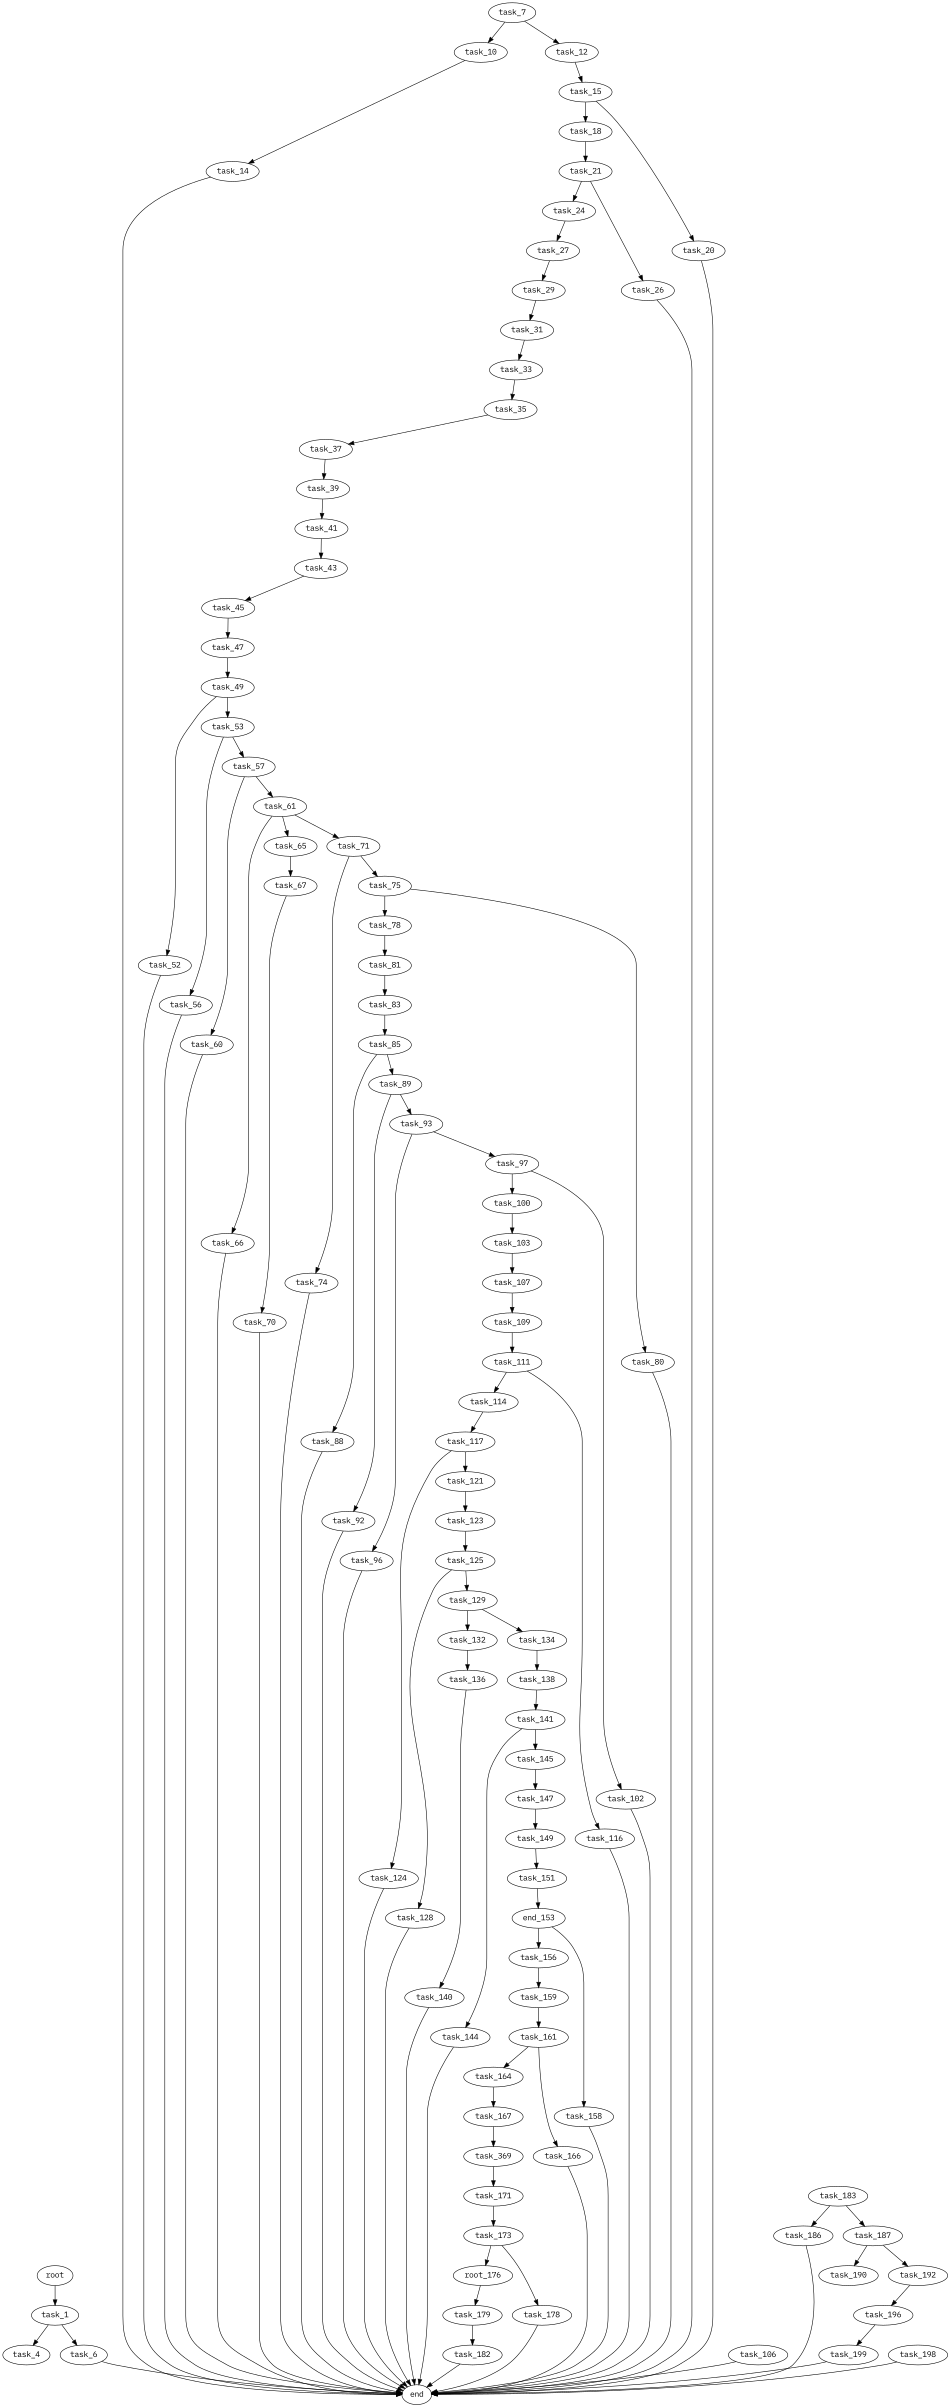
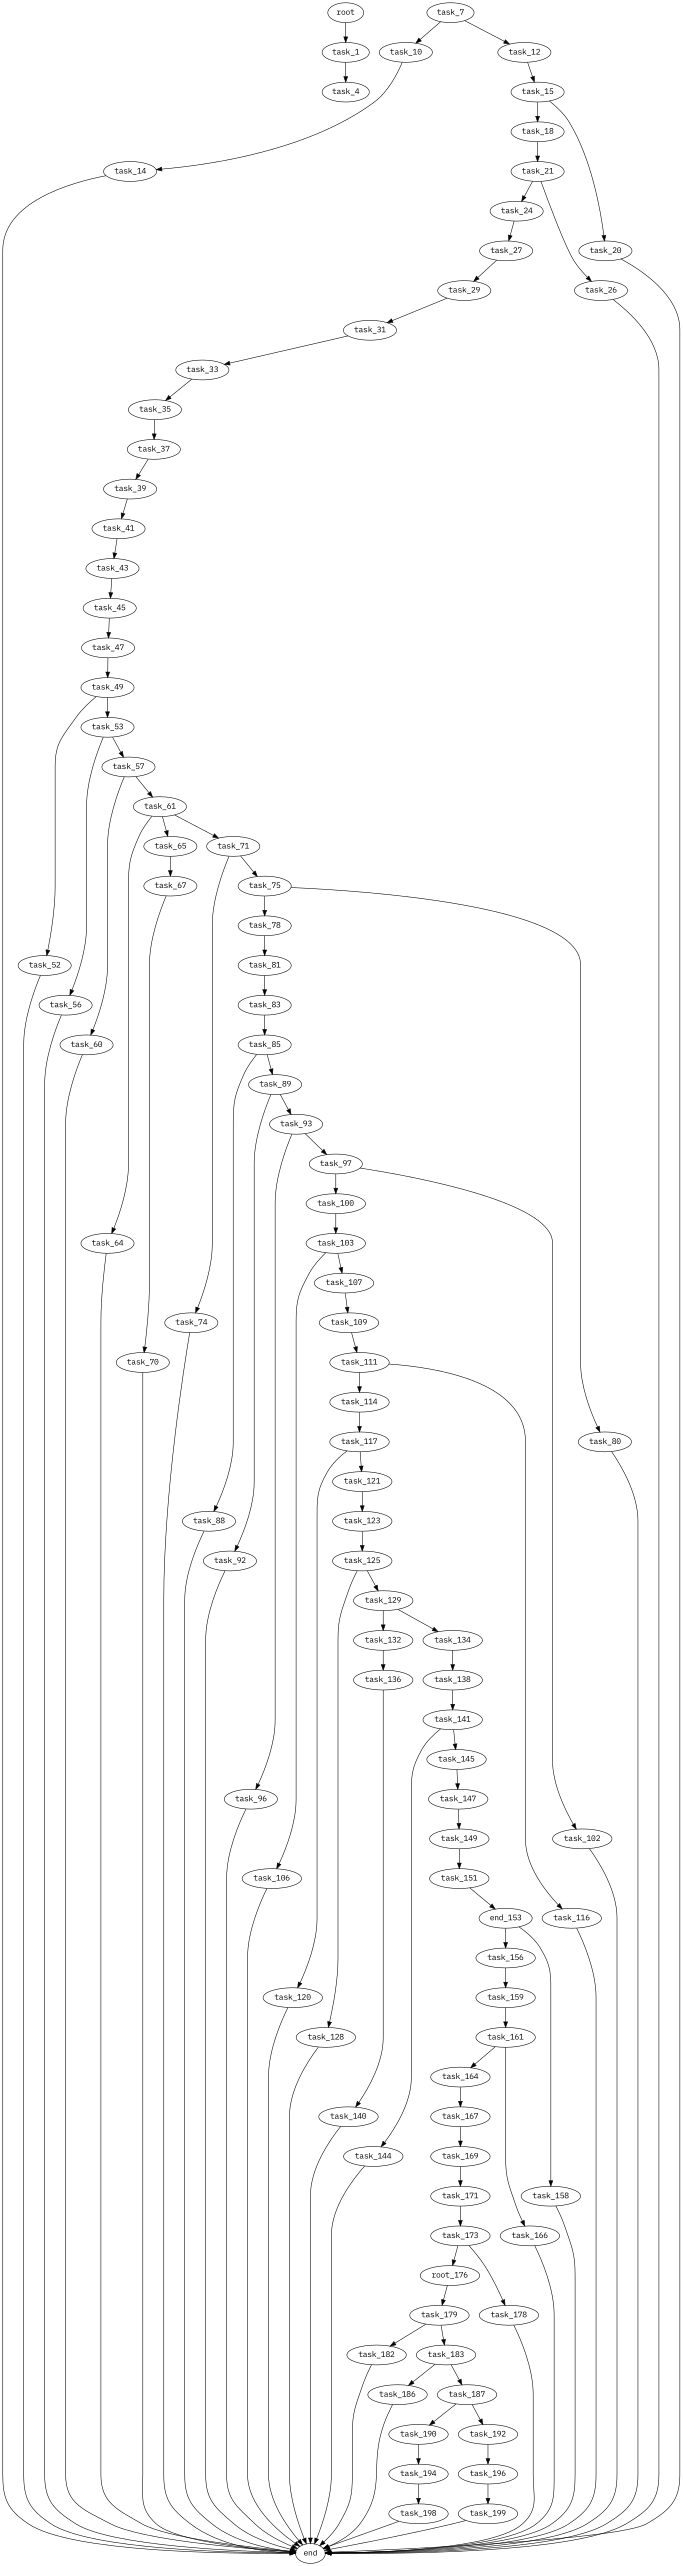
  digraph {
    fontname="IBM Plex Mono"
    node [fontname="IBM Plex Mono"]
    edge [fontname="IBM Plex Mono"]
    root
    task_1
    task_4
-   task_6
    end
    task_7
    task_10
    task_12
    task_14
    task_15
    task_18
    task_20
    task_21
    task_24
    task_26
    task_27
    task_29
    task_31
    task_33
    task_35
    task_37
    task_39
    task_41
    task_43
    task_45
    task_47
    task_49
    task_52
    task_53
    task_56
    task_57
    task_60
    task_61
-   task_64 [label=task_66]
+   task_64
    task_65
    task_71
    task_67
    task_70
    task_74
    task_75
    task_78
    task_80
    task_81
    task_83
    task_85
    task_88
    task_89
    task_92
    task_93
    task_96
    task_97
    task_100
    task_102
    task_103
    task_106
    task_107
    task_109
    task_111
    task_114
    task_116
    task_117
-   task_120 [label=task_124]
+   task_120
    task_121
    task_123
    task_125
    task_128
    task_129
    task_132
    task_134
    task_136
    task_138
    task_140
    task_141
    task_144
    task_145
    task_147
    task_149
    task_151
    n79 [label=end_153]
    task_156
    task_158
    task_159
    task_161
    task_164
    task_166
    task_167
-   task_169 [label=task_369]
+   task_169
    task_171
    task_173
    n90 [label=root_176]
    task_178
    task_179
    task_182
    task_183
    task_186
    task_187
    task_190
    task_192
+   task_194
    task_196
    task_198
    task_199
    root -> task_1
    task_1 -> task_4
-   task_1 -> task_6
-   task_6 -> end
    task_7 -> task_10
    task_7 -> task_12
    task_10 -> task_14
    task_12 -> task_15
    task_14 -> end
    task_15 -> task_18
    task_15 -> task_20
    task_18 -> task_21
    task_20 -> end
    task_21 -> task_24
    task_21 -> task_26
    task_24 -> task_27
    task_26 -> end
    task_27 -> task_29
    task_29 -> task_31
    task_31 -> task_33
    task_33 -> task_35
    task_35 -> task_37
    task_37 -> task_39
    task_39 -> task_41
    task_41 -> task_43
    task_43 -> task_45
    task_45 -> task_47
    task_47 -> task_49
    task_49 -> task_52
    task_49 -> task_53
    task_52 -> end
    task_53 -> task_56
    task_53 -> task_57
    task_56 -> end
    task_57 -> task_60
    task_57 -> task_61
    task_60 -> end
    task_61 -> task_64
    task_61 -> task_65
    task_61 -> task_71
    task_64 -> end
    task_65 -> task_67
    task_71 -> task_74
    task_71 -> task_75
    task_67 -> task_70
    task_70 -> end
    task_74 -> end
    task_75 -> task_78
    task_75 -> task_80
    task_78 -> task_81
    task_80 -> end
    task_81 -> task_83
    task_83 -> task_85
    task_85 -> task_88
    task_85 -> task_89
    task_88 -> end
    task_89 -> task_92
    task_89 -> task_93
    task_92 -> end
    task_93 -> task_96
    task_93 -> task_97
    task_96 -> end
    task_97 -> task_100
    task_97 -> task_102
    task_100 -> task_103
    task_102 -> end
+   task_103 -> task_106
    task_103 -> task_107
    task_106 -> end
    task_107 -> task_109
    task_109 -> task_111
    task_111 -> task_114
    task_111 -> task_116
    task_114 -> task_117
    task_116 -> end
    task_117 -> task_120
    task_117 -> task_121
    task_120 -> end
    task_121 -> task_123
    task_123 -> task_125
    task_125 -> task_128
    task_125 -> task_129
    task_128 -> end
    task_129 -> task_132
    task_129 -> task_134
    task_132 -> task_136
    task_134 -> task_138
    task_136 -> task_140
    task_138 -> task_141
    task_140 -> end
    task_141 -> task_144
    task_141 -> task_145
    task_144 -> end
    task_145 -> task_147
    task_147 -> task_149
    task_149 -> task_151
    task_151 -> n79
    n79 -> task_156
    n79 -> task_158
    task_156 -> task_159
    task_158 -> end
    task_159 -> task_161
    task_161 -> task_164
    task_161 -> task_166
    task_164 -> task_167
    task_166 -> end
    task_167 -> task_169
    task_169 -> task_171
    task_171 -> task_173
    task_173 -> n90
    task_173 -> task_178
    n90 -> task_179
    task_178 -> end
    task_179 -> task_182
+   task_179 -> task_183
    task_182 -> end
    task_183 -> task_186
    task_183 -> task_187
    task_186 -> end
    task_187 -> task_190
    task_187 -> task_192
+   task_190 -> task_194
    task_192 -> task_196
+   task_194 -> task_198
    task_196 -> task_199
    task_198 -> end
    task_199 -> end
  }
